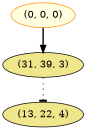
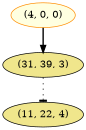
  digraph {
    node [color=black fillcolor=khaki style=filled]
-   "(0, 0, 0)" [color=darkorange fillcolor=lightyellow]
+   "(0, 0, 0)" [color=darkorange fillcolor=lightyellow label="(4, 0, 0)"]
    "(31, 39, 3)"
-   "(13, 22, 4)"
+   "(13, 22, 4)" [label="(11, 22, 4)"]
    "(0, 0, 0)" -> "(31, 39, 3)" [arrowhead=normal style=bold]
    "(31, 39, 3)" -> "(13, 22, 4)" [arrowhead=tee style=dotted]
  }
